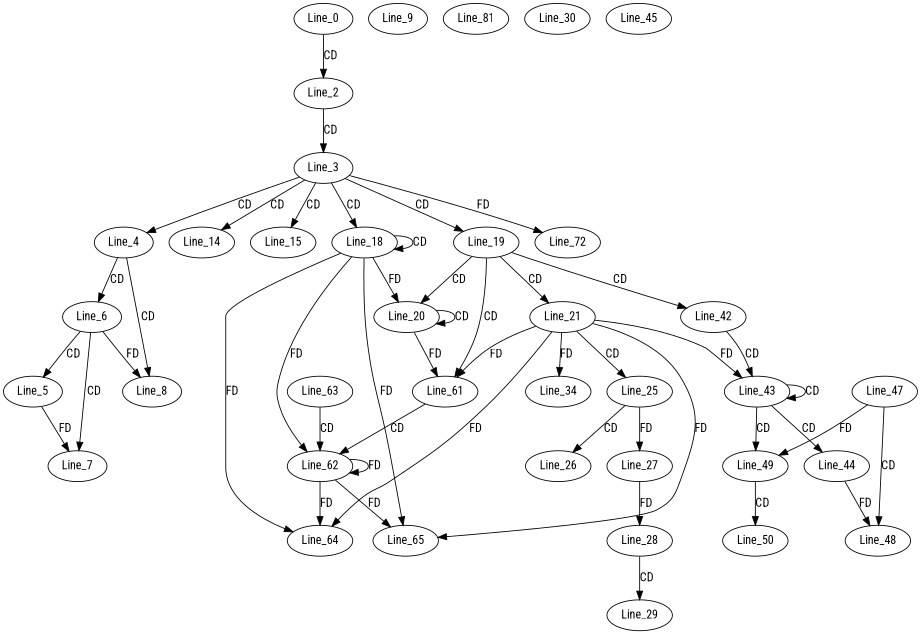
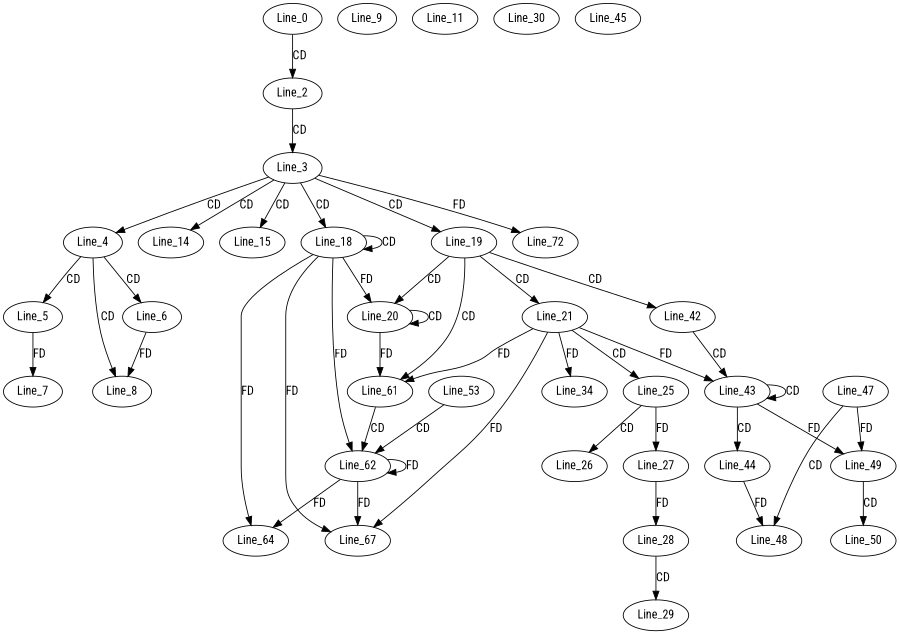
  digraph {
    fontname="Roboto Condensed"
    node [fontname="Roboto Condensed"]
    edge [fontname="Roboto Condensed"]
    Line_0
    Line_2
    Line_3
    Line_4
    Line_14
    Line_15
    Line_18
    Line_19
    Line_72
    Line_5
    Line_6
    Line_8
    Line_20
    Line_62
    Line_64
-   Line_67 [label=Line_65]
+   Line_67
    Line_21
    Line_42
    Line_61
    Line_7
    Line_9
-   Line_11 [label=Line_81]
+   Line_11
    Line_25
    Line_34
    Line_43
    Line_26
    Line_27
    Line_44
    Line_49
    Line_28
    Line_29
    Line_30
    Line_48
    Line_47
    Line_50
    Line_45
-   Line_63
+   Line_63 [label=Line_53]
    Line_0 -> Line_2 [label=CD]
    Line_2 -> Line_3 [label=CD]
    Line_3 -> Line_4 [label=CD]
    Line_3 -> Line_14 [label=CD]
    Line_3 -> Line_15 [label=CD]
    Line_3 -> Line_18 [label=CD]
    Line_3 -> Line_19 [label=CD]
    Line_3 -> Line_72 [label=FD]
-   Line_6 -> Line_5 [label=CD]
+   Line_4 -> Line_5 [label=CD]
    Line_4 -> Line_6 [label=CD]
    Line_4 -> Line_8 [label=CD]
    Line_18 -> Line_18 [label=CD]
    Line_18 -> Line_20 [label=FD]
    Line_18 -> Line_62 [label=FD]
    Line_18 -> Line_64 [label=FD]
    Line_18 -> Line_67 [label=FD]
    Line_19 -> Line_20 [label=CD]
    Line_19 -> Line_21 [label=CD]
    Line_19 -> Line_42 [label=CD]
    Line_19 -> Line_61 [label=CD]
    Line_5 -> Line_7 [label=FD]
    Line_6 -> Line_8 [label=FD]
-   Line_6 -> Line_7 [label=CD]
    Line_20 -> Line_20 [label=CD]
    Line_20 -> Line_61 [label=FD]
    Line_62 -> Line_62 [label=FD]
    Line_62 -> Line_64 [label=FD]
    Line_62 -> Line_67 [label=FD]
-   Line_21 -> Line_64 [label=FD]
    Line_21 -> Line_67 [label=FD]
    Line_21 -> Line_61 [label=FD]
    Line_21 -> Line_25 [label=CD]
    Line_21 -> Line_34 [label=FD]
    Line_21 -> Line_43 [label=FD]
    Line_42 -> Line_43 [label=CD]
    Line_61 -> Line_62 [label=CD]
    Line_25 -> Line_26 [label=CD]
    Line_25 -> Line_27 [label=FD]
    Line_43 -> Line_43 [label=CD]
    Line_43 -> Line_44 [label=CD]
-   Line_43 -> Line_49 [label=CD]
+   Line_43 -> Line_49 [label=FD]
    Line_27 -> Line_28 [label=FD]
    Line_44 -> Line_48 [label=FD]
    Line_49 -> Line_50 [label=CD]
    Line_28 -> Line_29 [label=CD]
    Line_47 -> Line_49 [label=FD]
    Line_47 -> Line_48 [label=CD]
    Line_63 -> Line_62 [label=CD]
  }
